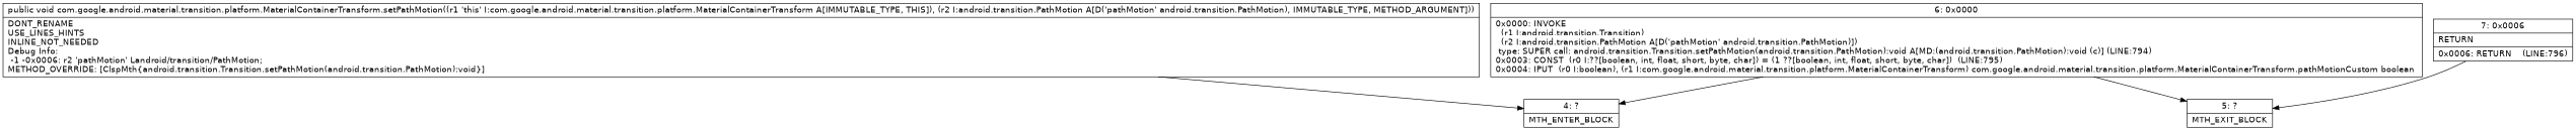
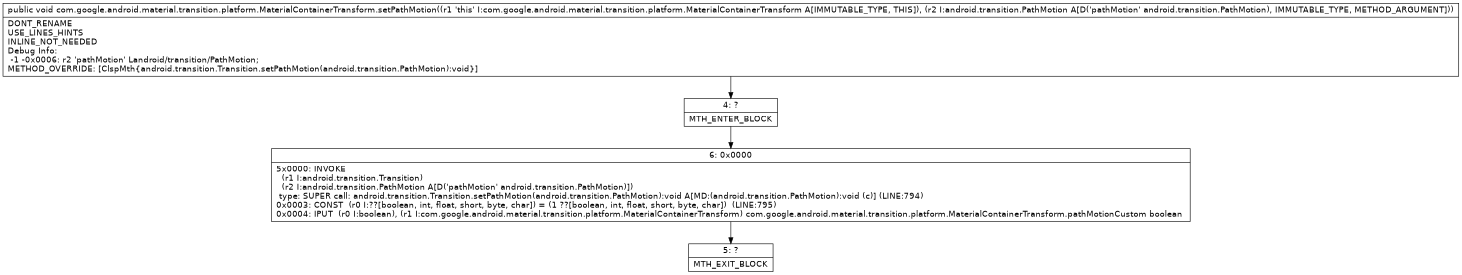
  digraph {
    fontname="DejaVu Sans"
    node [fontname="DejaVu Sans" shape=record]
    edge [fontname="DejaVu Sans"]
    n1 [label="{4\:\ ?|MTH_ENTER_BLOCK\l}"]
-   n2 [label="{6\:\ 0x0000|0x0000: INVOKE  \l  (r1 I:android.transition.Transition)\l  (r2 I:android.transition.PathMotion A[D('pathMotion' android.transition.PathMotion)])\l type: SUPER call: android.transition.Transition.setPathMotion(android.transition.PathMotion):void A[MD:(android.transition.PathMotion):void (c)] (LINE:794)\l0x0003: CONST  (r0 I:??[boolean, int, float, short, byte, char]) = (1 ??[boolean, int, float, short, byte, char])  (LINE:795)\l0x0004: IPUT  (r0 I:boolean), (r1 I:com.google.android.material.transition.platform.MaterialContainerTransform) com.google.android.material.transition.platform.MaterialContainerTransform.pathMotionCustom boolean \l}"]
+   n2 [label="{6\:\ 0x0000|5x0000: INVOKE  \l  (r1 I:android.transition.Transition)\l  (r2 I:android.transition.PathMotion A[D('pathMotion' android.transition.PathMotion)])\l type: SUPER call: android.transition.Transition.setPathMotion(android.transition.PathMotion):void A[MD:(android.transition.PathMotion):void (c)] (LINE:794)\l0x0003: CONST  (r0 I:??[boolean, int, float, short, byte, char]) = (1 ??[boolean, int, float, short, byte, char])  (LINE:795)\l0x0004: IPUT  (r0 I:boolean), (r1 I:com.google.android.material.transition.platform.MaterialContainerTransform) com.google.android.material.transition.platform.MaterialContainerTransform.pathMotionCustom boolean \l}"]
    n3 [label="{5\:\ ?|MTH_EXIT_BLOCK\l}"]
-   n4 [label="{7\:\ 0x0006|RETURN\l|0x0006: RETURN    (LINE:796)\l}"]
    n5 [label="{public void com.google.android.material.transition.platform.MaterialContainerTransform.setPathMotion((r1 'this' I:com.google.android.material.transition.platform.MaterialContainerTransform A[IMMUTABLE_TYPE, THIS]), (r2 I:android.transition.PathMotion A[D('pathMotion' android.transition.PathMotion), IMMUTABLE_TYPE, METHOD_ARGUMENT]))  | DONT_RENAME\lUSE_LINES_HINTS\lINLINE_NOT_NEEDED\lDebug Info:\l  \-1 \-0x0006: r2 'pathMotion' Landroid\/transition\/PathMotion;\lMETHOD_OVERRIDE: [ClspMth\{android.transition.Transition.setPathMotion(android.transition.PathMotion):void\}]\l}"]
-   n2 -> n1
+   n1 -> n2
    n2 -> n3
-   n4 -> n3
    n5 -> n1
  }
